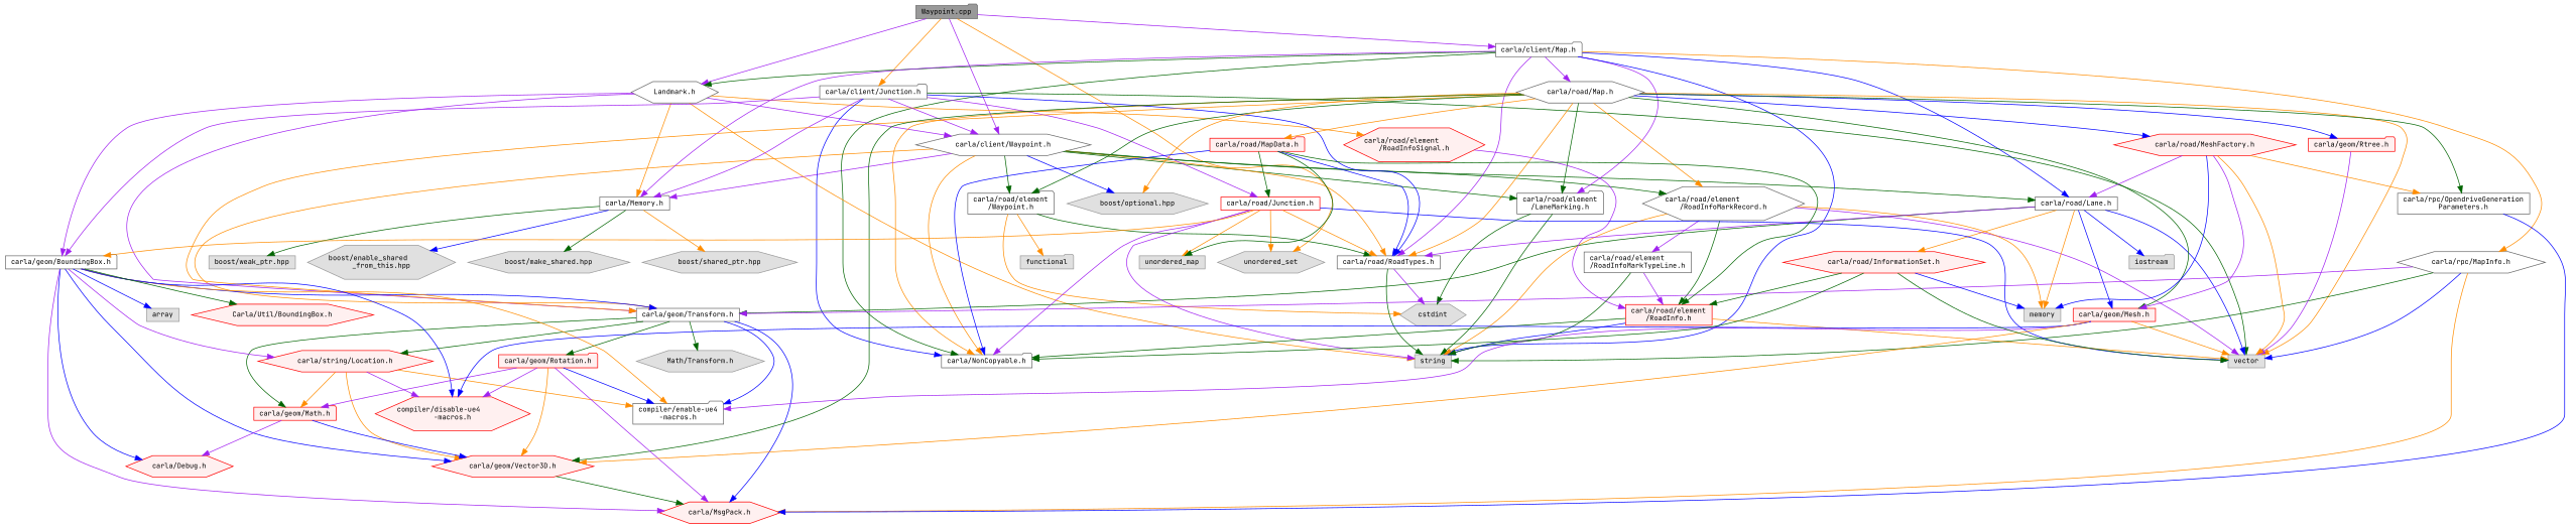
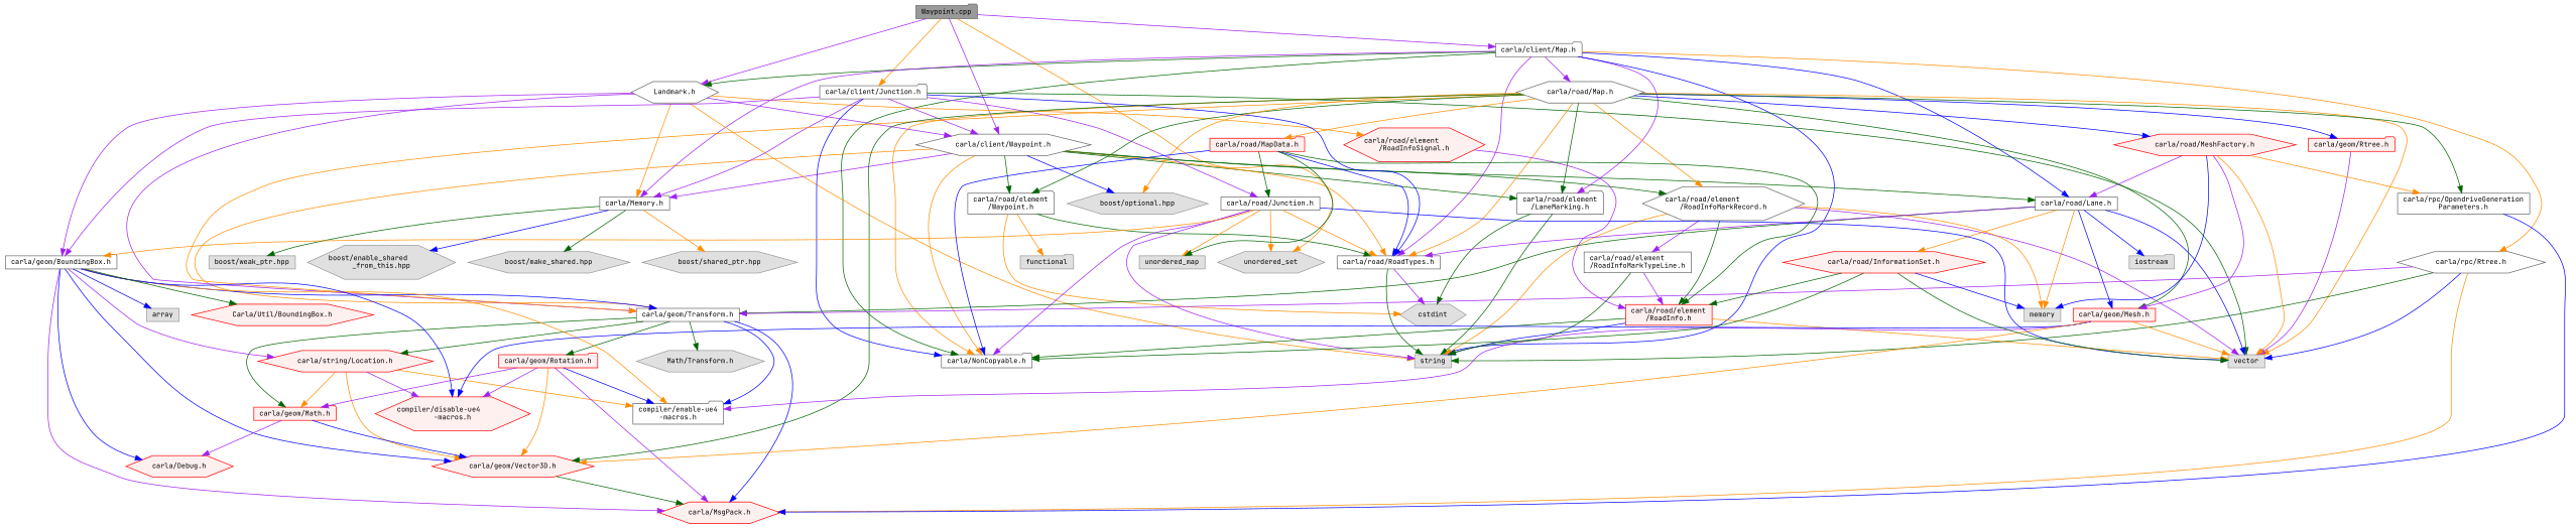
  digraph {
    fontname="JetBrains Mono"
    node [color=grey40 fillcolor=white fontname="JetBrains Mono" fontsize=10 shape=hexagon style=filled]
    edge [color=darkorange fontname="JetBrains Mono" fontsize=10 labelfontname=Helvetica labelfontsize=10 style=solid]
    n1 [color=gray40 fillcolor=grey60 fontcolor=black height=0.2 label="Waypoint.cpp" shape=folder width=0.4]
    n2 [height=0.2 label="carla/client/Waypoint.h" width=0.4]
    n3 [height=0.2 label="carla/client/Map.h" shape=folder width=0.4]
    n4 [color=grey60 fillcolor="#E0E0E0" height=0.2 label=unordered_set width=0.4]
    n5 [height=0.2 label="Landmark.h" width=0.4]
    n6 [height=0.2 label="carla/client/Junction.h" shape=folder width=0.4]
    n7 [height=0.2 label="carla/Memory.h" shape=folder width=0.4]
    n8 [height=0.2 label="carla/NonCopyable.h" shape=folder width=0.4]
    n9 [height=0.2 label="carla/geom/Transform.h" shape=box width=0.4]
    n10 [height=0.2 label="carla/road/element\l/LaneMarking.h" shape=folder width=0.4]
    n11 [height=0.2 label="carla/road/element\l/RoadInfoMarkRecord.h" width=0.4]
    n12 [height=0.2 label="carla/road/element\l/Waypoint.h" shape=folder width=0.4]
    n13 [height=0.2 label="carla/road/RoadTypes.h" shape=box width=0.4]
    n14 [height=0.2 label="carla/road/Lane.h" shape=box width=0.4]
    n15 [color=grey60 fillcolor="#E0E0E0" height=0.2 label="boost/optional.hpp" width=0.4]
    n16 [color=grey60 fillcolor="#E0E0E0" height=0.2 label=string shape=box width=0.4]
    n17 [height=0.2 label="carla/road/Map.h" width=0.4]
-   n18 [height=0.2 label="carla/rpc/MapInfo.h" width=0.4]
+   n18 [height=0.2 label="carla/rpc/Rtree.h" width=0.4]
    n19 [height=0.2 label="carla/geom/BoundingBox.h" shape=folder width=0.4]
    n20 [color=red fillcolor="#FFF0F0" height=0.2 label="carla/road/element\l/RoadInfoSignal.h" width=0.4]
    n21 [color=grey60 fillcolor="#E0E0E0" height=0.2 label=vector shape=box width=0.4]
-   n22 [color=red height=0.2 label="carla/road/Junction.h" shape=box width=0.4]
+   n22 [height=0.2 label="carla/road/Junction.h" shape=box width=0.4]
    n23 [color=grey60 fillcolor="#E0E0E0" height=0.2 label="boost/enable_shared\l_from_this.hpp" width=0.4]
    n24 [color=grey60 fillcolor="#E0E0E0" height=0.2 label="boost/make_shared.hpp" width=0.4]
    n25 [color=grey60 fillcolor="#E0E0E0" height=0.2 label="boost/shared_ptr.hpp" width=0.4]
    n26 [color=grey60 fillcolor="#E0E0E0" height=0.2 label="boost/weak_ptr.hpp" shape=box width=0.4]
    n27 [color=red fillcolor="#FFF0F0" height=0.2 label="carla/MsgPack.h" width=0.4]
    n28 [color=red fillcolor="#FFF0F0" height=0.2 label="carla/string/Location.h" width=0.4]
    n29 [color=red fillcolor="#FFF0F0" height=0.2 label="carla/geom/Math.h" shape=folder width=0.4]
    n30 [height=0.2 label="compiler/enable-ue4\l-macros.h" shape=folder width=0.4]
    n31 [color=red fillcolor="#FFF0F0" height=0.2 label="carla/geom/Rotation.h" shape=folder width=0.4]
    n32 [color=grey60 fillcolor="#E0E0E0" height=0.2 label="Math/Transform.h" width=0.4]
    n33 [color=grey60 fillcolor="#E0E0E0" height=0.2 label=cstdint width=0.4]
    n34 [color=red fillcolor="#FFF0F0" height=0.2 label="carla/road/element\l/RoadInfo.h" shape=box width=0.4]
    n35 [height=0.2 label="carla/road/element\l/RoadInfoMarkTypeLine.h" shape=box width=0.4]
    n36 [color=grey60 fillcolor="#E0E0E0" height=0.2 label=memory shape=box width=0.4]
    n37 [color=grey60 fillcolor="#E0E0E0" height=0.2 label=functional shape=folder width=0.4]
    n38 [color=red fillcolor="#FFF0F0" height=0.2 label="carla/geom/Mesh.h" shape=box width=0.4]
    n39 [color=red fillcolor="#FFF0F0" height=0.2 label="carla/road/InformationSet.h" width=0.4]
    n40 [color=grey60 fillcolor="#E0E0E0" height=0.2 label=iostream shape=folder width=0.4]
    n41 [color=red fillcolor="#FFF0F0" height=0.2 label="compiler/disable-ue4\l-macros.h" width=0.4]
    n42 [color=red fillcolor="#FFF0F0" height=0.2 label="carla/geom/Vector3D.h" width=0.4]
    n43 [color=red fillcolor="#FFF0F0" height=0.2 label="carla/Debug.h" width=0.4]
    n44 [color=red fillcolor="#FFF0F0" height=0.2 label="carla/geom/Rtree.h" shape=folder width=0.4]
    n45 [color=red fillcolor="#FFF0F0" height=0.2 label="carla/road/MapData.h" shape=folder width=0.4]
    n46 [color=red fillcolor="#FFF0F0" height=0.2 label="carla/road/MeshFactory.h" width=0.4]
    n47 [height=0.2 label="carla/rpc/OpendriveGeneration\lParameters.h" shape=box width=0.4]
    n48 [color=grey60 fillcolor="#E0E0E0" height=0.2 label=unordered_map shape=box width=0.4]
    n49 [color=grey60 fillcolor="#E0E0E0" height=0.2 label=array shape=box width=0.4]
    n50 [color=red fillcolor="#FFF0F0" height=0.2 label="Carla/Util/BoundingBox.h" width=0.4]
    n1 -> n2 [color=purple]
    n1 -> n3 [color=purple]
    n1 -> n4
    n1 -> n5 [color=purple]
    n1 -> n6
    n2 -> n7 [color=purple]
    n2 -> n8
    n2 -> n9
    n2 -> n10 [color=darkgreen]
    n2 -> n11 [color=darkgreen]
    n2 -> n12 [color=darkgreen]
    n2 -> n13
    n2 -> n14 [color=darkgreen]
    n2 -> n15 [color=blue]
    n3 -> n5 [color=darkgreen]
    n3 -> n7 [color=purple]
    n3 -> n8 [color=darkgreen]
    n3 -> n10 [color=purple]
    n3 -> n13 [color=purple]
    n3 -> n14 [color=blue]
    n3 -> n16 [color=blue]
    n3 -> n17 [color=purple]
    n3 -> n18
    n5 -> n2 [color=purple]
    n5 -> n7
    n5 -> n9 [color=purple]
    n5 -> n16
    n5 -> n19 [color=purple]
    n5 -> n20
    n6 -> n2 [color=purple]
    n6 -> n7 [color=purple]
    n6 -> n8 [color=blue]
    n6 -> n13 [color=blue]
    n6 -> n19 [color=purple]
    n6 -> n21 [color=darkgreen]
    n6 -> n22 [color=purple]
    n7 -> n23 [color=blue]
    n7 -> n24 [color=darkgreen]
    n7 -> n25
    n7 -> n26 [color=darkgreen]
    n9 -> n27 [color=blue]
    n9 -> n28 [color=darkgreen]
    n9 -> n29 [color=darkgreen]
    n9 -> n30 [color=blue]
    n9 -> n31 [color=darkgreen]
    n9 -> n32 [color=darkgreen]
    n10 -> n16 [color=darkgreen]
    n10 -> n33 [color=darkgreen]
    n11 -> n16
    n11 -> n21 [color=purple]
    n11 -> n34 [color=darkgreen]
    n11 -> n35 [color=purple]
    n11 -> n36
    n12 -> n13 [color=darkgreen]
    n12 -> n33
    n12 -> n37
    n13 -> n16 [color=darkgreen]
    n13 -> n33 [color=purple]
    n14 -> n9 [color=darkgreen]
    n14 -> n13 [color=purple]
    n14 -> n21 [color=blue]
    n14 -> n36
    n14 -> n38 [color=blue]
    n14 -> n39
    n14 -> n40 [color=blue]
    n17 -> n8
    n17 -> n9
    n17 -> n10 [color=darkgreen]
    n17 -> n11
    n17 -> n12 [color=darkgreen]
    n17 -> n13
    n17 -> n15
    n17 -> n21
    n17 -> n38 [color=darkgreen]
    n17 -> n42 [color=darkgreen]
    n17 -> n44 [color=blue]
    n17 -> n45
    n17 -> n46 [color=blue]
    n17 -> n47 [color=darkgreen]
    n18 -> n9 [color=purple]
    n18 -> n16 [color=darkgreen]
    n18 -> n21 [color=blue]
    n18 -> n27
    n19 -> n9 [color=blue]
    n19 -> n27 [color=purple]
    n19 -> n28 [color=purple]
    n19 -> n30
    n19 -> n41 [color=blue]
    n19 -> n42 [color=blue]
    n19 -> n43 [color=blue]
    n19 -> n49 [color=blue]
    n19 -> n50 [color=darkgreen]
    n20 -> n34 [color=purple]
    n22 -> n4
    n22 -> n8 [color=purple]
    n22 -> n13
    n22 -> n16 [color=purple]
    n22 -> n19
    n22 -> n21 [color=blue]
    n22 -> n48
    n28 -> n29
    n28 -> n30
    n28 -> n41 [color=purple]
    n28 -> n42
    n29 -> n42 [color=blue]
    n29 -> n43 [color=purple]
    n31 -> n27 [color=purple]
    n31 -> n29 [color=purple]
    n31 -> n30 [color=blue]
    n31 -> n41 [color=purple]
    n31 -> n42
    n34 -> n8 [color=darkgreen]
    n34 -> n16 [color=blue]
    n34 -> n21
    n35 -> n16 [color=darkgreen]
    n35 -> n34 [color=purple]
    n38 -> n21
    n38 -> n30 [color=purple]
    n38 -> n41 [color=blue]
    n38 -> n42
    n39 -> n8 [color=darkgreen]
    n39 -> n21 [color=darkgreen]
    n39 -> n34 [color=darkgreen]
    n39 -> n36 [color=blue]
    n42 -> n27 [color=darkgreen]
    n44 -> n21 [color=purple]
    n45 -> n8 [color=blue]
    n45 -> n13 [color=blue]
    n45 -> n22 [color=darkgreen]
    n45 -> n34 [color=darkgreen]
    n45 -> n48 [color=darkgreen]
    n46 -> n14 [color=purple]
    n46 -> n21
    n46 -> n36 [color=blue]
    n46 -> n38 [color=purple]
    n46 -> n47
    n47 -> n27 [color=blue]
  }
